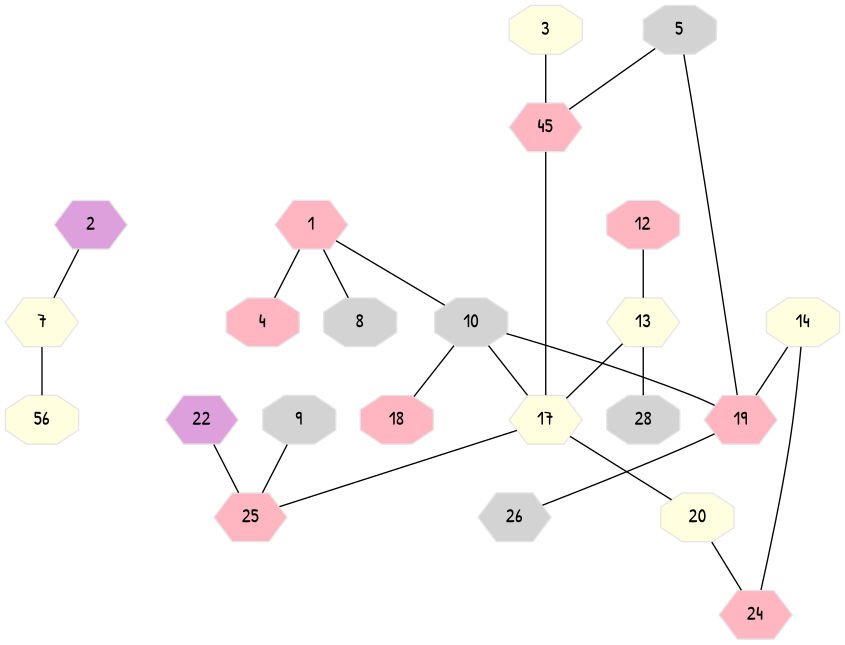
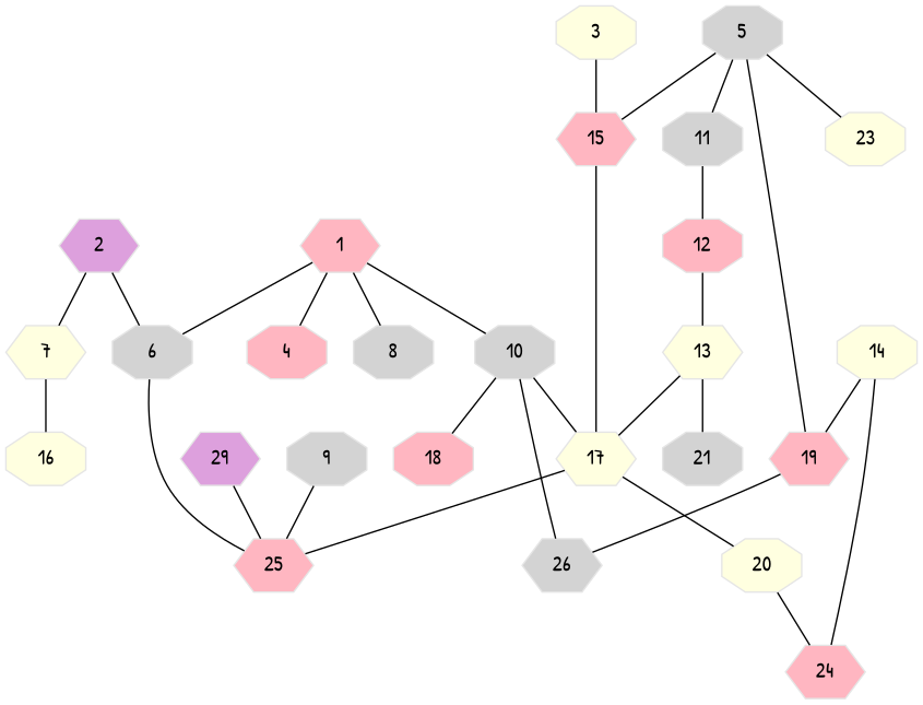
  graph {
    fontname="Patrick Hand"
    node [color=gray90 fillcolor=lightpink fontname="Patrick Hand" shape=octagon style=filled]
    edge [fontname="Patrick Hand" weight=1.0]
    1 [shape=hexagon]
    4
+   6 [fillcolor=lightgrey]
    8 [fillcolor=lightgrey]
    10 [fillcolor=lightgrey]
    25 [shape=hexagon]
    17 [fillcolor=lightyellow shape=hexagon]
    18
    26 [fillcolor=lightgrey shape=hexagon]
    2 [fillcolor=plum shape=hexagon]
    7 [fillcolor=lightyellow shape=hexagon]
-   16 [fillcolor=lightyellow label=56]
+   16 [fillcolor=lightyellow]
    3 [fillcolor=lightyellow]
-   15 [shape=hexagon label=45]
+   15 [shape=hexagon]
    5 [fillcolor=lightgrey]
+   11 [fillcolor=lightgrey]
    19 [shape=hexagon]
+   23 [fillcolor=lightyellow]
    12
    9 [fillcolor=lightgrey]
    20 [fillcolor=lightyellow]
    13 [fillcolor=lightyellow shape=hexagon]
-   21 [fillcolor=lightgrey label=28]
+   21 [fillcolor=lightgrey]
    14 [fillcolor=lightyellow]
    24 [shape=hexagon]
-   22 [fillcolor=plum shape=hexagon]
+   22 [fillcolor=plum shape=hexagon label=29]
    1 -- 4
+   1 -- 6
    1 -- 8
    1 -- 10
+   6 -- 25
    10 -- 17
    10 -- 18
-   10 -- 19
+   10 -- 26
    17 -- 25
    17 -- 20
+   2 -- 6
    2 -- 7
    7 -- 16
    3 -- 15
    15 -- 17
    5 -- 15
+   5 -- 11
    5 -- 19
+   5 -- 23
+   11 -- 12
    19 -- 26
    12 -- 13
    9 -- 25
    20 -- 24
    13 -- 17
    13 -- 21
    14 -- 19
    14 -- 24
    22 -- 25
  }
